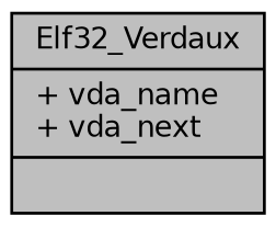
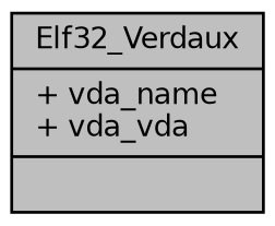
  digraph {
-   n1 [color=black fillcolor=grey75 fontcolor=black fontname=Helvetica fontsize=10 height=0.2 label="{Elf32_Verdaux\n|+ vda_name\l+ vda_next\l|}" shape=record style=filled width=0.4]
+   n1 [color=black fillcolor=grey75 fontcolor=black fontname=Helvetica fontsize=10 height=0.2 label="{Elf32_Verdaux\n|+ vda_name\l+ vda_vda\l|}" shape=record style=filled width=0.4]
  }
